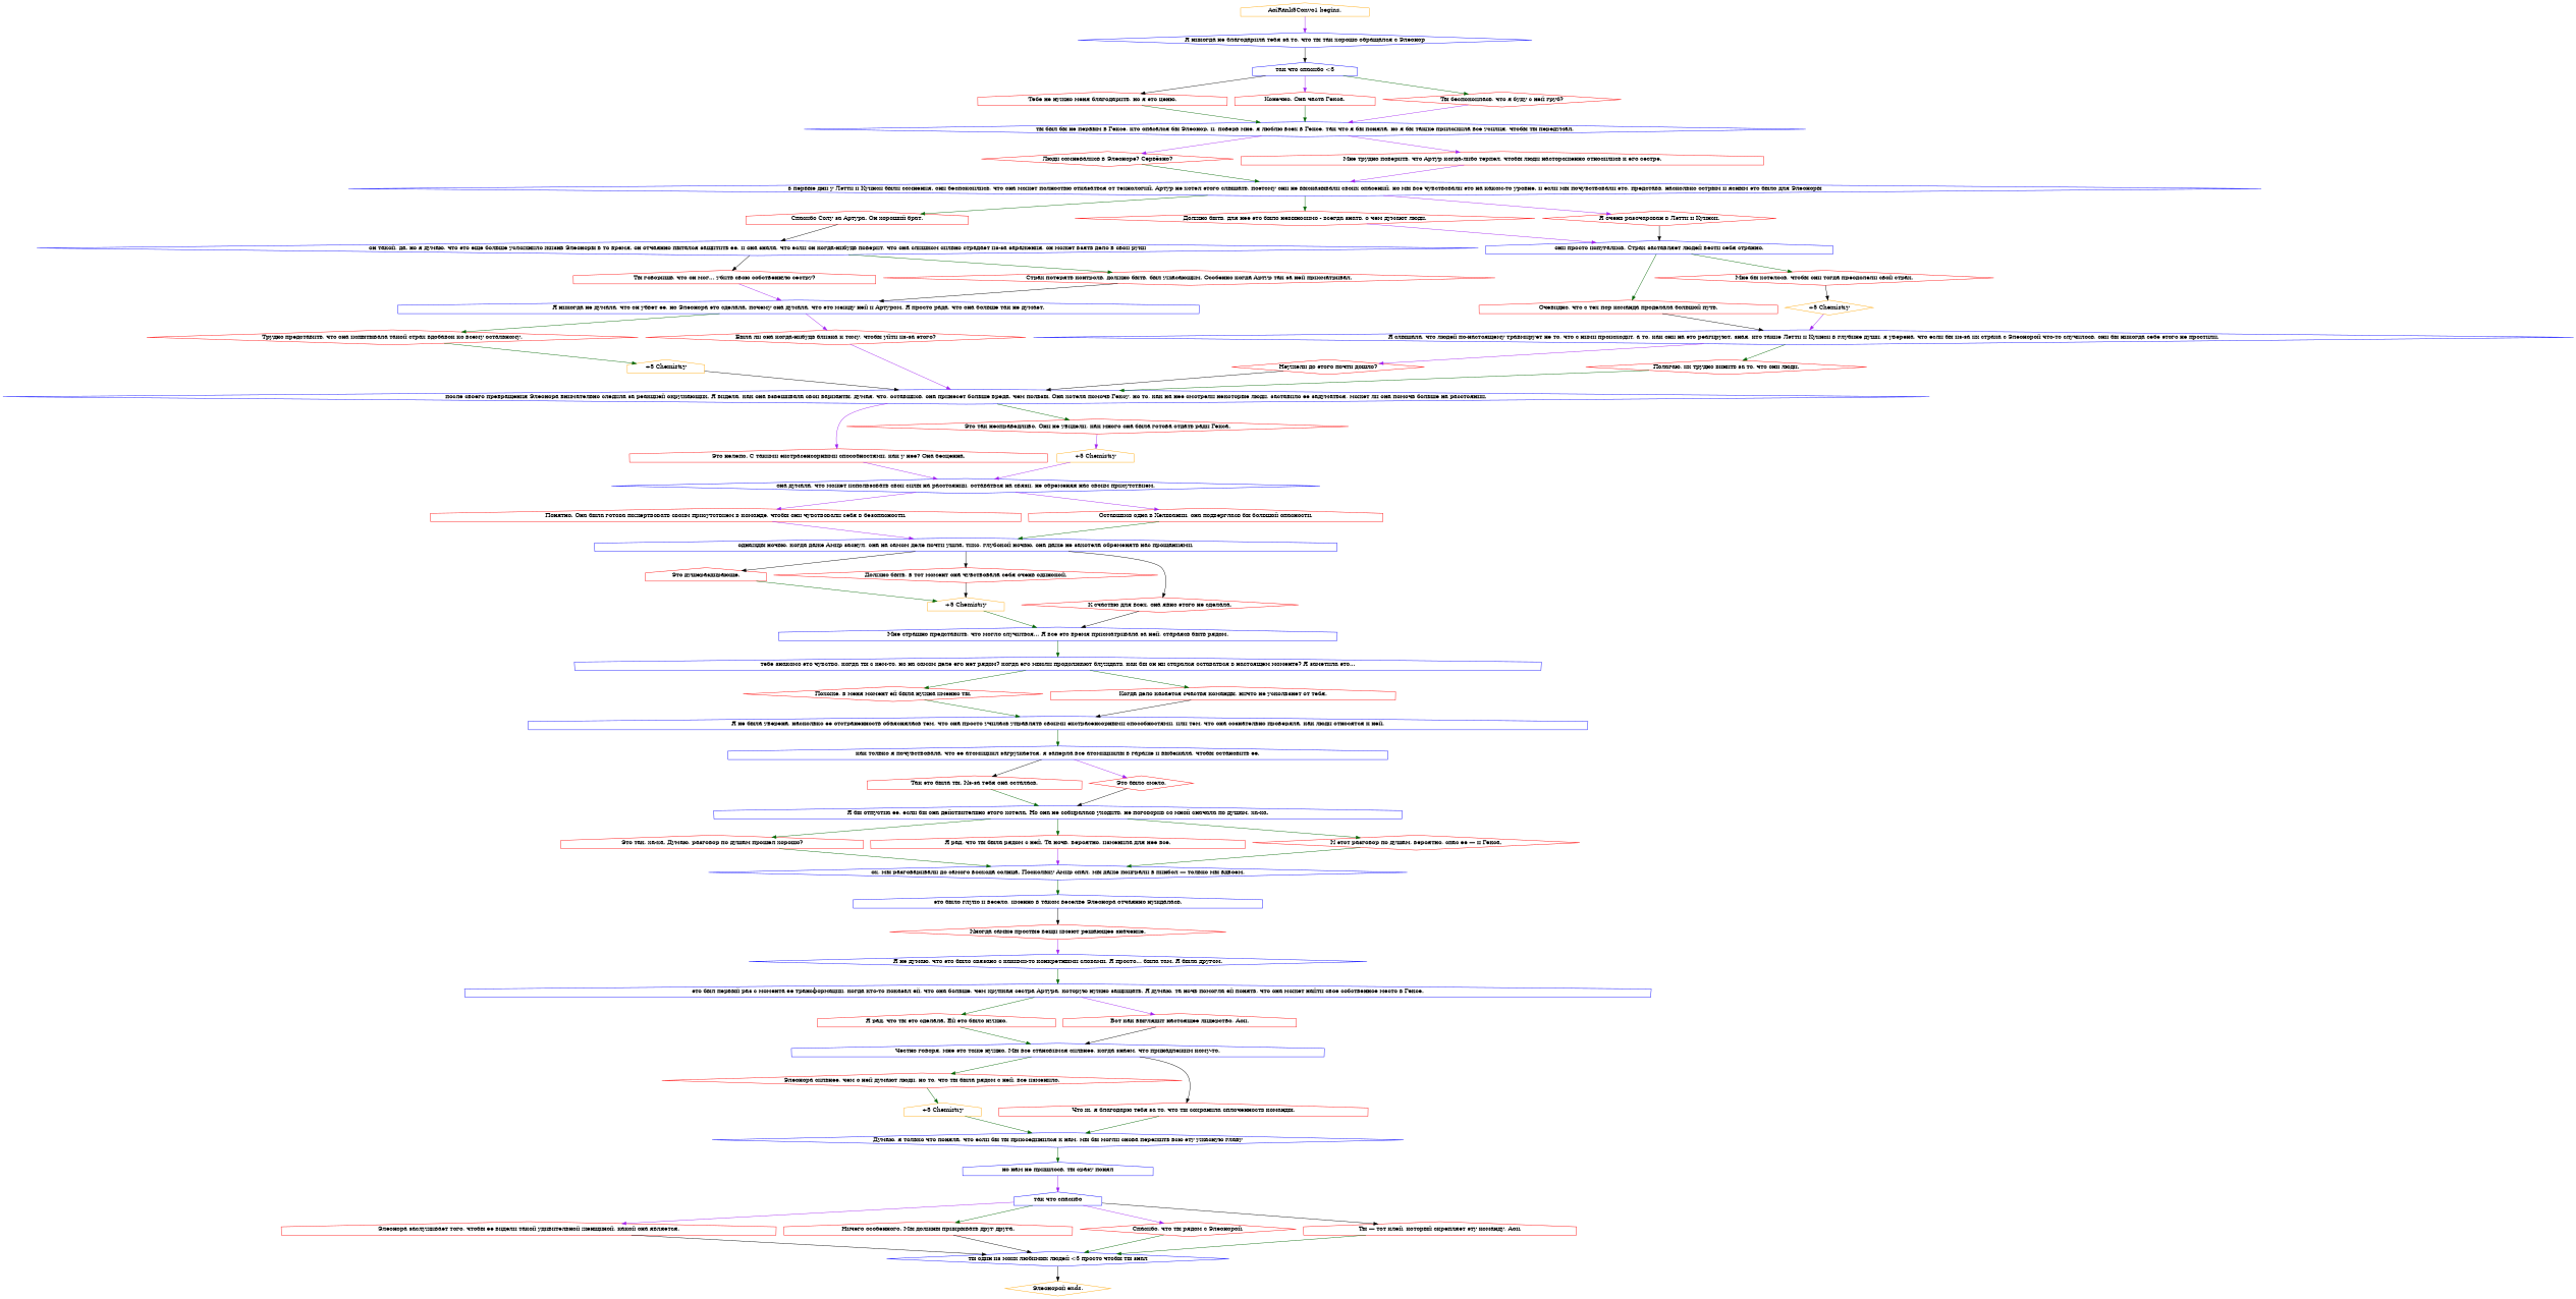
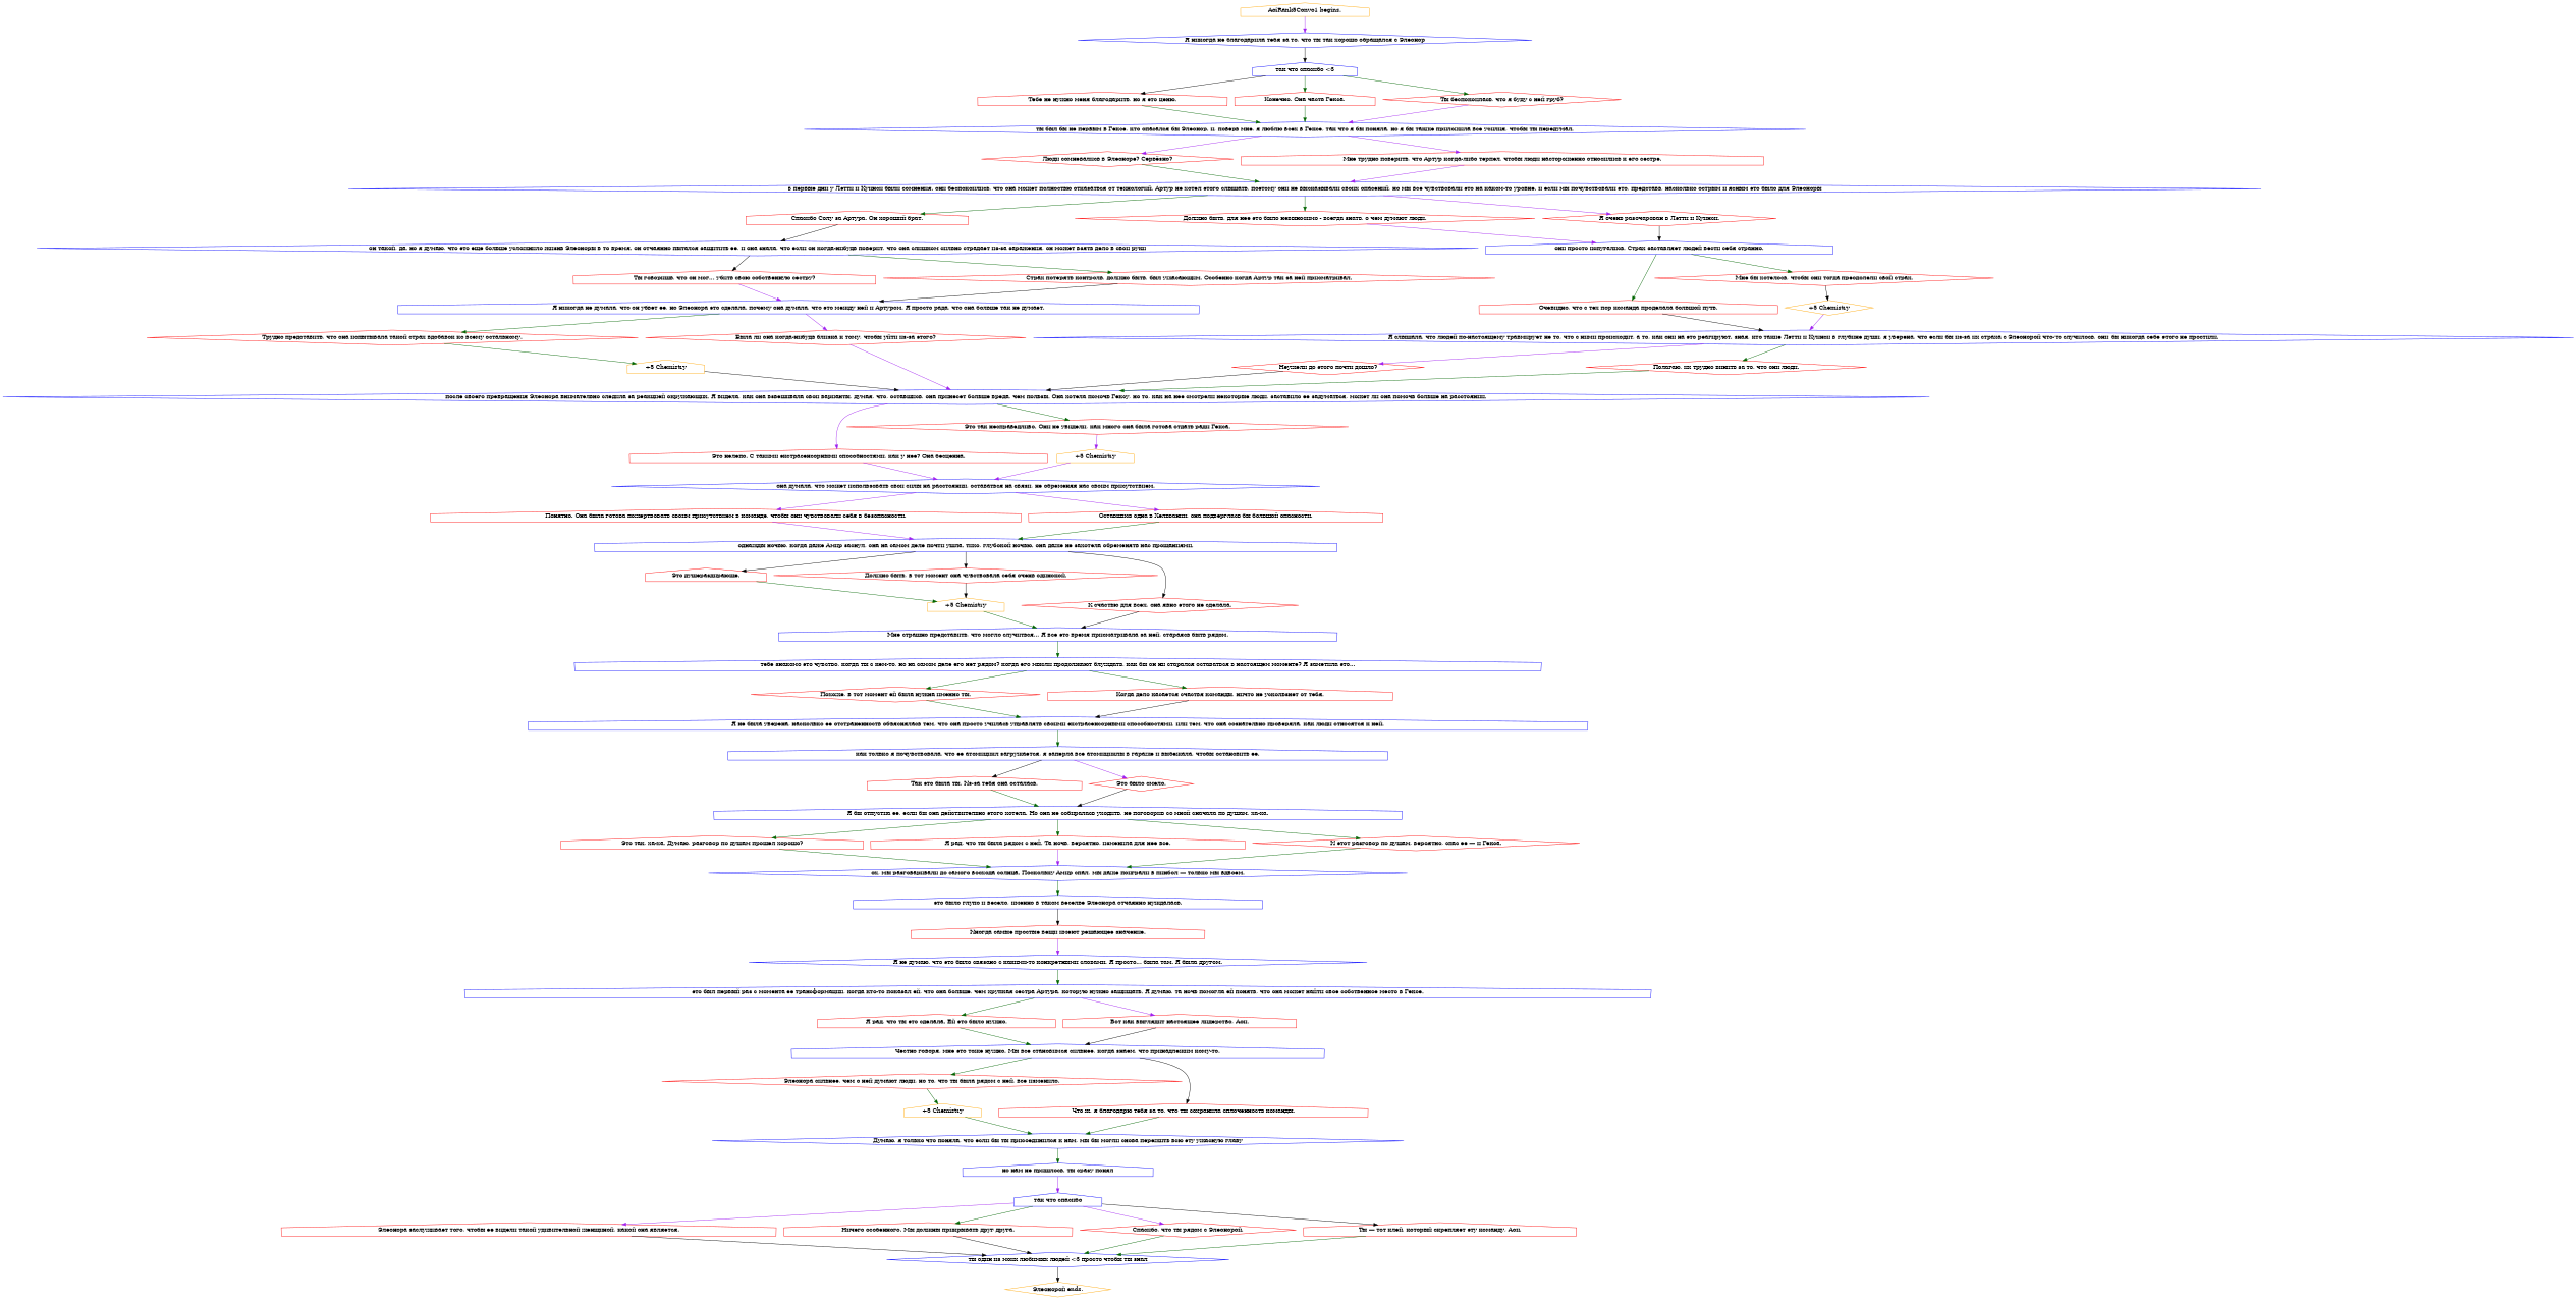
  digraph {
    node [color=red shape=house]
    edge [color=darkgreen]
    "AoiRank5Convo1 begins." [color=orange]
    n2 [color=blue label="Я никогда не благодарила тебя за то, что ты так хорошо обращался с Элеонор" shape=diamond]
    n3 [color=blue label="так что спасибо <3"]
    n4 [label="Тебе не нужно меня благодарить, но я это ценю."]
    n5 [label="Конечно. Она часть Гекса."]
    n6 [label="Ты беспокоилась, что я буду с ней груб?" shape=diamond]
    n7 [color=blue label="ты был бы не первым в Гексе, кто опасался бы Элеонор. и, поверь мне, я люблю всех в Гексе, так что я бы поняла, но я бы также приложила все усилия, чтобы ты передумал." shape=diamond]
    n8 [label="Люди сомневались в Элеоноре? Серьёзно?" shape=diamond]
    n9 [label="Мне трудно поверить, что Артур когда-либо терпел, чтобы люди настороженно относились к его сестре."]
    n10 [color=blue label="в первые дни у Лэтти и Куинси были сомнения. они беспокоились, что она может полностью отказаться от технологий. Артур не хотел этого слышать, поэтому они не высказывали своих опасений, но мы все чувствовали это на каком-то уровне. и если мы почувствовали это, представь, насколько острым и ясным это было для Элеоноры" shape=diamond]
    n11 [label="Спасибо Солу за Артура. Он хороший брат."]
    n12 [label="Должно быть, для нее это было невыносимо - всегда знать, о чем думают люди." shape=diamond]
    n13 [label="Я очень разочарован в Лэтти и Куинси." shape=diamond]
    n14 [color=blue label="он такой, да. но я думаю, что это еще больше усложнило жизнь Элеоноры в то время. он отчаянно пытался защитить ее, и она знала, что если он когда-нибудь поверит, что она слишком сильно страдает из-за заражения, он может взять дело в свои руки" shape=diamond]
    n15 [color=blue label="они просто испугались. Страх заставляет людей вести себя странно."]
    n16 [label="Ты говоришь, что он мог... убить свою собственную сестру?"]
    n17 [label="Страх потерять контроль, должно быть, был ужасающим. Особенно когда Артур так за ней присматривал." shape=diamond]
    n18 [label="Очевидно, что с тех пор команда проделала большой путь."]
    n19 [label="Мне бы хотелось, чтобы они тогда преодолели свой страх." shape=diamond]
    n20 [color=blue label="Я никогда не думала, что он убьет ее, но Элеонора это сделала. почему она думала, что это между ней и Артуром. Я просто рада, что она больше так не думает."]
    n21 [color=blue label="Я слышала, что людей по-настоящему травмирует не то, что с ними происходит, а то, как они на это реагируют. зная, кто такие Лэтти и Куинси в глубине души, я уверена, что если бы из-за их страха с Элеонорой что-то случилось, они бы никогда себе этого не простили." shape=diamond]
    n22 [color=orange label="+5 Chemistry" shape=diamond]
    n23 [label="Трудно представить, что она испытывала такой страх вдобавок ко всему остальному." shape=diamond]
    n24 [label="Была ли она когда-нибудь близка к тому, чтобы уйти из-за этого?" shape=diamond]
    n25 [label="Неужели до этого почти дошло?" shape=diamond]
    n26 [label="Полагаю, их трудно винить за то, что они люди." shape=diamond]
    n27 [color=orange label="+5 Chemistry"]
    n28 [color=blue label="после своего превращения Элеонора внимательно следила за реакцией окружающих. Я видела, как она взвешивала свои варианты, думая, что, оставшись, она принесет больше вреда, чем пользы. Она хотела помочь Гексу, но то, как на нее смотрели некоторые люди, заставило ее задуматься, может ли она помочь больше на расстоянии." shape=diamond]
    n29 [label="Это нелепо. С такими экстрасенсорными способностями, как у нее? Она бесценна."]
    n30 [label="Это так несправедливо. Они не увидели, как много она была готова отдать ради Гекса." shape=diamond]
    n31 [color=blue label="она думала, что может использовать свои силы на расстоянии, оставаться на связи, не обременяя нас своим присутствием." shape=diamond]
    n32 [color=orange label="+5 Chemistry"]
    n33 [label="Понятно. Она была готова пожертвовать своим присутствием в команде, чтобы они чувствовали себя в безопасности."]
    n34 [label="Оставшись одна в Хельвании, она подверглась бы большой опасности."]
    n35 [color=blue label="однажды ночью, когда даже Амир заснул, она на самом деле почти ушла. тихо, глубокой ночью. она даже не захотела обременять нас прощаниями."]
    n36 [label="Это душераздирающе."]
    n37 [label="К счастью для всех, она явно этого не сделала." shape=diamond]
    n38 [label="Должно быть, в тот момент она чувствовала себя очень одинокой." shape=diamond]
    n39 [color=orange label="+5 Chemistry"]
    n40 [color=blue label="Мне страшно представить, что могло случиться... Я все это время присматривала за ней, стараясь быть рядом."]
    n41 [color=blue label="тебе знакомо это чувство, когда ты с кем-то, но на самом деле его нет рядом? когда его мысли продолжают блуждать, как бы он ни старался оставаться в настоящем моменте? Я заметила это..."]
-   n42 [label="Похоже, в меня момент ей была нужна именно ты." shape=diamond]
+   n42 [label="Похоже, в тот момент ей была нужна именно ты." shape=diamond]
    n43 [label="Когда дело касается счастья команды, ничто не ускользнет от тебя."]
    n44 [color=blue label="Я не была уверена, насколько ее отстраненность объяснялась тем, что она просто училась управлять своими экстрасенсорными способностями, или тем, что она сознательно проверяла, как люди относятся к ней."]
    n45 [color=blue label="как только я почувствовала, что ее атомицикл загружается, я заперла все атомициклы в гараже и выбежала, чтобы остановить ее."]
    n46 [label="Так это была ты. Из-за тебя она осталась."]
    n47 [label="Это было смело." shape=diamond]
    n48 [color=blue label="Я бы отпустиа ее, если бы она действительно этого хотела. Но она не собиралась уходить, не поговорив со мной сначала по душам, ха-ха."]
    n49 [label="Это так, ха-ха. Думаю, разговор по душам прошел хорошо?"]
    n50 [label="Я рад, что ты была рядом с ней. Та ночь, вероятно, изменила для нее все."]
    n51 [label="И этот разговор по душам, вероятно, спас ее — и Гекса." shape=diamond]
    n52 [color=blue label="ох, мы разговаривали до самого восхода солнца. Поскольку Амир спал, мы даже поиграли в пинбол — только мы вдвоем." shape=diamond]
    n53 [color=blue label="это было глупо и весело, именно в таком веселье Элеонора отчаянно нуждалась."]
-   n54 [label="Иногда самые простые вещи имеют решающее значение." shape=diamond]
+   n54 [label="Иногда самые простые вещи имеют решающее значение."]
    n55 [color=blue label="Я не думаю, что это было связано с какими-то конкретными словами. Я просто... была там. Я была другом." shape=diamond]
    n56 [color=blue label="это был первый раз с момента ее трансформации, когда кто-то показал ей, что она больше, чем хрупкая сестра Артура, которую нужно защищать. Я думаю, та ночь помогла ей понять, что она может найти свое собственное место в Гексе."]
    n57 [label="Я рад, что ты это сделала. Ей это было нужно."]
    n58 [label="Вот как выглядит настоящее лидерство, Аои."]
    n59 [color=blue label="Честно говоря, мне это тоже нужно. Мы все становимся сильнее, когда знаем, что принадлежим кому-то."]
    n60 [label="Элеонора сильнее, чем о ней думают люди, но то, что ты была рядом с ней, все изменило." shape=diamond]
    n61 [label="Что ж, я благодарю тебя за то, что ты сохранила сплоченность команды."]
    n62 [color=orange label="+5 Chemistry"]
    n63 [color=blue label="Думаю, я только что поняла, что если бы ты присоединился к нам, мы бы могли снова пережить всю эту ужасную главу" shape=diamond]
    n64 [color=blue label="но нам не пришлось. ты сразу понял"]
    n65 [color=blue label="так что спасибо"]
    n66 [label="Элеонора заслуживает того, чтобы ее видели такой удивительной женщиной, какой она является."]
    n67 [label="Ничего особенного. Мы должны прикрывать друг друга."]
    n68 [label="Спасибо, что ты рядом с Элеонорой." shape=diamond]
    n69 [label="Ты — тот клей, который скрепляет эту команду, Аои."]
    n70 [color=blue label="ты один из моих любимых людей <3 просто чтобы ты знал" shape=diamond]
    n71 [color=orange label="Элеонорой ends." shape=diamond]
    "AoiRank5Convo1 begins." -> n2 [color=purple]
    n2 -> n3 [color=black]
    n3 -> n4 [color=black]
-   n3 -> n5 [color=purple]
+   n3 -> n5
    n3 -> n6
    n4 -> n7
    n5 -> n7
    n6 -> n7 [color=purple]
    n7 -> n8 [color=purple]
    n7 -> n9 [color=purple]
    n8 -> n10
    n9 -> n10 [color=purple]
    n10 -> n11
    n10 -> n12
    n10 -> n13 [color=purple]
    n11 -> n14 [color=black]
    n12 -> n15 [color=purple]
    n13 -> n15 [color=black]
    n14 -> n16 [color=black]
    n14 -> n17
    n15 -> n18
    n15 -> n19
    n16 -> n20 [color=purple]
    n17 -> n20 [color=black]
    n18 -> n21 [color=black]
    n19 -> n22 [color=black]
    n20 -> n23
    n20 -> n24 [color=purple]
    n21 -> n25 [color=purple]
    n21 -> n26
    n22 -> n21 [color=purple]
    n23 -> n27
    n24 -> n28 [color=purple]
    n25 -> n28 [color=black]
    n26 -> n28
    n27 -> n28 [color=black]
    n28 -> n29 [color=purple]
    n28 -> n30
    n29 -> n31 [color=purple]
    n30 -> n32 [color=purple]
    n31 -> n33 [color=purple]
    n31 -> n34 [color=purple]
    n32 -> n31 [color=purple]
    n33 -> n35 [color=purple]
    n34 -> n35
    n35 -> n36 [color=black]
    n35 -> n37 [color=black]
    n35 -> n38 [color=black]
    n36 -> n39
    n37 -> n40 [color=black]
    n38 -> n39 [color=black]
    n39 -> n40
    n40 -> n41
    n41 -> n42
    n41 -> n43
    n42 -> n44
    n43 -> n44 [color=black]
    n44 -> n45
    n45 -> n46 [color=black]
    n45 -> n47 [color=purple]
    n46 -> n48
    n47 -> n48 [color=black]
    n48 -> n49
    n48 -> n50
    n48 -> n51
    n49 -> n52
    n50 -> n52 [color=purple]
    n51 -> n52
    n52 -> n53
    n53 -> n54 [color=black]
    n54 -> n55 [color=purple]
    n55 -> n56
    n56 -> n57
    n56 -> n58 [color=purple]
    n57 -> n59
    n58 -> n59 [color=black]
    n59 -> n60
    n59 -> n61 [color=black]
    n60 -> n62
    n61 -> n63
    n62 -> n63
    n63 -> n64
    n64 -> n65 [color=purple]
    n65 -> n66 [color=purple]
    n65 -> n67
    n65 -> n68 [color=purple]
    n65 -> n69 [color=black]
    n66 -> n70 [color=black]
    n67 -> n70 [color=black]
    n68 -> n70
    n69 -> n70
    n70 -> n71 [color=black]
  }
